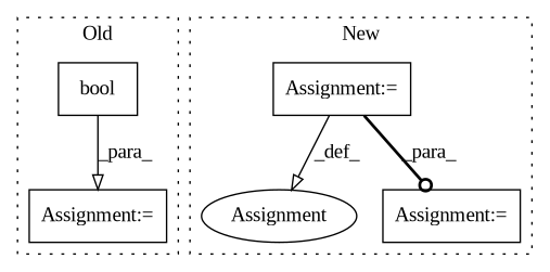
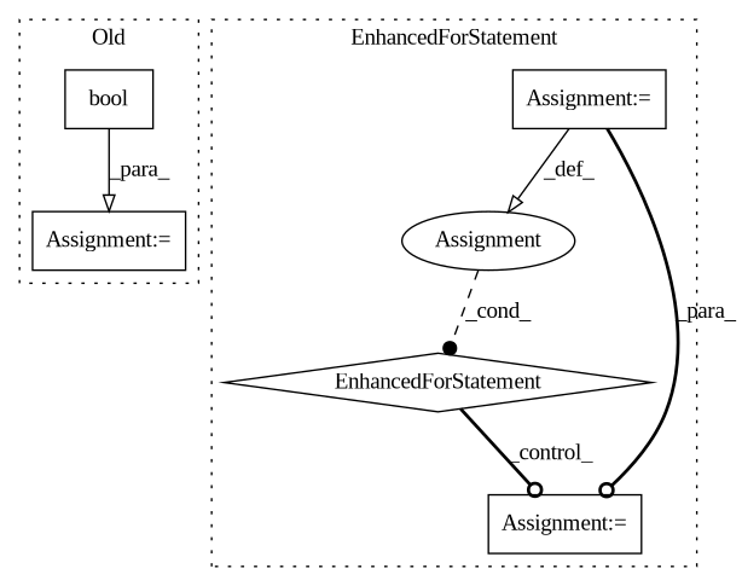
  digraph {
    fontname="Liberation Serif"
    node [a=7 fontname="Liberation Serif" l=1 s="11451,11557" shape=box]
    edge [arrowhead=onormal fontname="Liberation Serif" style=solid]
    n1 [a=32 l="5,1" label=bool s="9529,9568"]
    n2 [label="Assignment:=" s=9528]
+   n3 [a=70 l="63,2" label=EnhancedForStatement shape=diamond]
    n4 [l="63,2" label="Assignment:="]
    n5 [a=42 l=6 label=Assignment s=11518 shape=ellipse]
    n6 [label="Assignment:=" s=11592]
    subgraph cluster_1 {
      label=Old
      style=dotted
      n1
      n2
    }
    subgraph cluster_2 {
-     label=New
+     label=EnhancedForStatement
      style=dotted
+     n3
      n4
      n5
      n6
    }
    n1 -> n2 [label=_para_]
+   n3 -> n6 [arrowhead=odot label=_control_ style=bold]
    n4 -> n5 [label=_def_]
    n4 -> n6 [arrowhead=odot label=_para_ style=bold]
+   n5 -> n3 [arrowhead=dot label=_cond_ style=dashed]
  }
